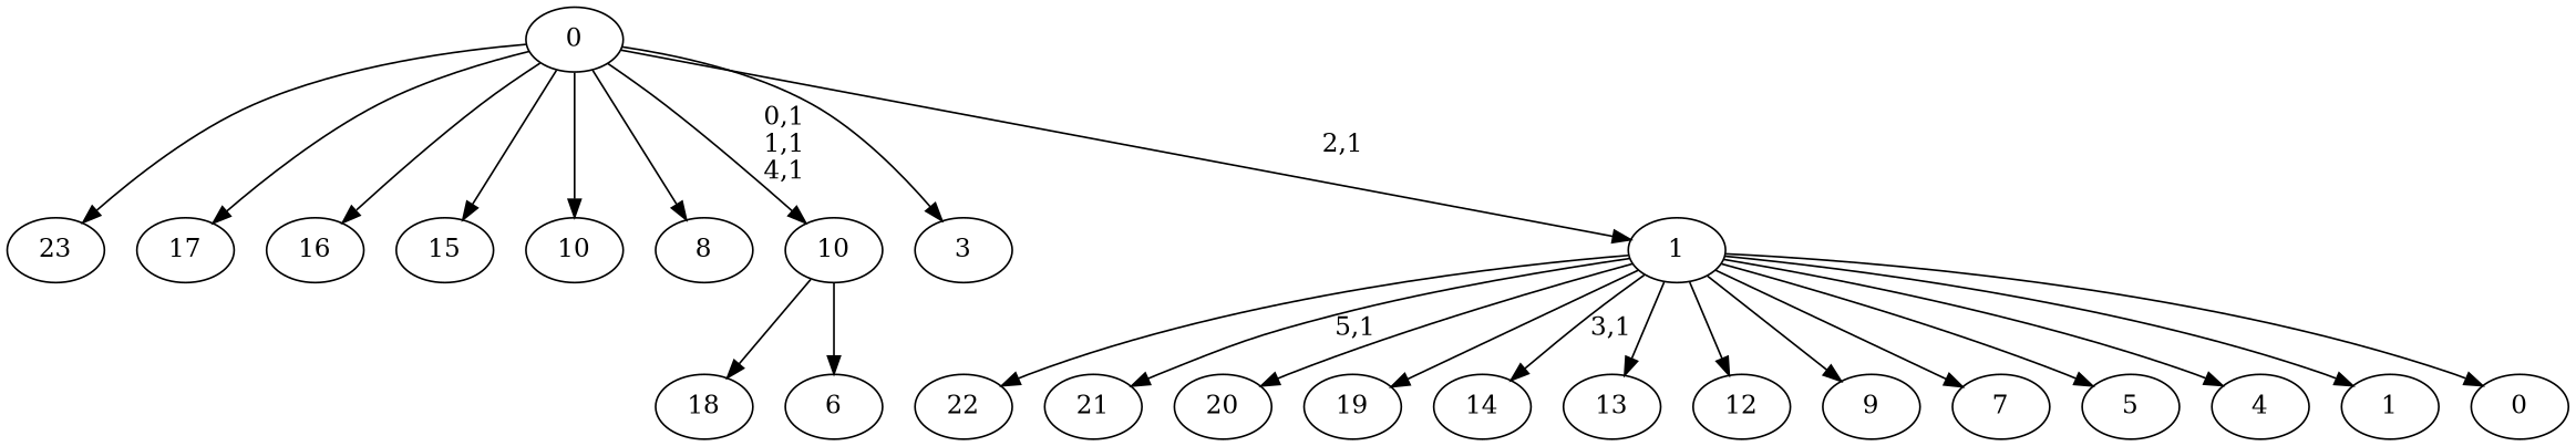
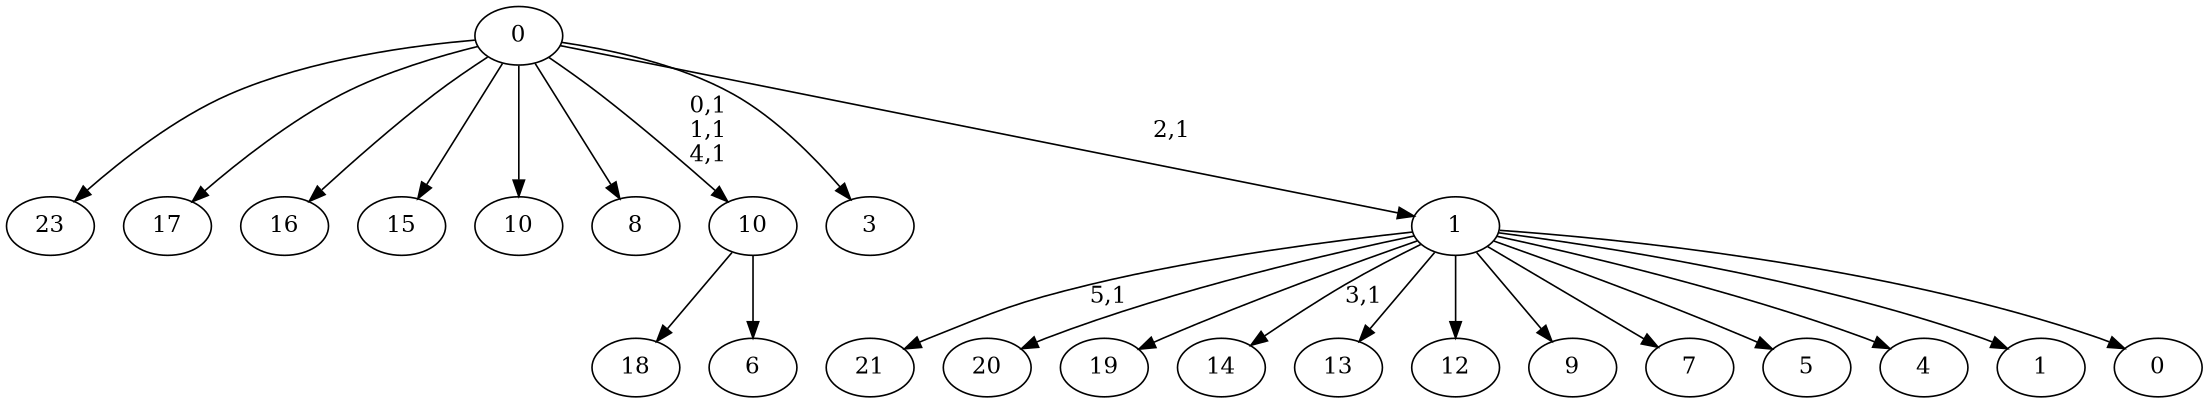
  digraph {
    n1 [label=23]
-   n2 [label=22]
    n3 [label=21]
    n4 [label=20]
    n5 [label=19]
    n6 [label=18]
    n7 [label=17]
    n8 [label=16]
    n9 [label=15]
    n10 [label=14]
    n11 [label=13]
    n12 [label=12]
    n13 [label=10]
    n14 [label=9]
    n15 [label=8]
    n16 [label=7]
    n17 [label=6]
    10
    n19 [label=5]
    n20 [label=4]
    n21 [label=3]
    n22 [label=1]
    n23 [label=0]
    1
    0
    10 -> n6
    10 -> n17
-   1 -> n2
    1 -> n3 [label="5,1"]
    1 -> n4
    1 -> n5
    1 -> n10 [label="3,1"]
    1 -> n11
    1 -> n12
    1 -> n14
    1 -> n16
    1 -> n19
    1 -> n20
    1 -> n22
    1 -> n23
    0 -> n1
    0 -> n7
    0 -> n8
    0 -> n9
    0 -> n13
    0 -> n15
    0 -> 10 [label="0,1\n1,1\n4,1"]
    0 -> n21
    0 -> 1 [label="2,1"]
  }
